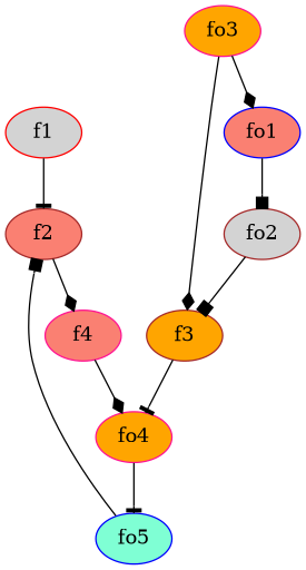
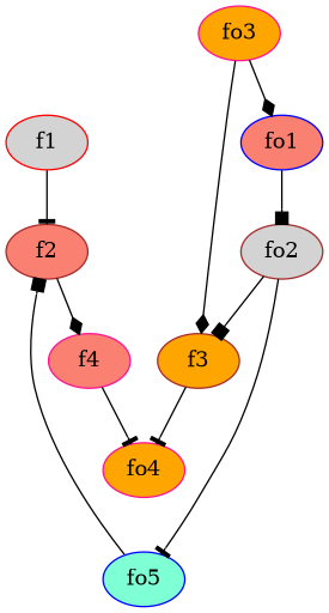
  strict digraph {
    fontname="DejaVu Serif"
    node [color=brown fillcolor=salmon fontname="DejaVu Serif" style=filled]
    edge [arrowhead=tee fontname="DejaVu Serif" weight=2]
    f1 [color=red fillcolor=lightgrey]
    f2
    f4 [color=deeppink]
    fo4 [color=deeppink fillcolor=orange]
    f3 [fillcolor=orange]
    fo5 [color=blue fillcolor=aquamarine]
    fo1 [color=blue]
    fo2 [fillcolor=lightgrey]
    fo3 [color=deeppink fillcolor=orange]
    f1 -> f2
    f2 -> f4 [arrowhead=diamond]
-   f4 -> fo4 [arrowhead=diamond]
-   fo4 -> fo5
+   f4 -> fo4
+   fo2 -> fo5
    f3 -> fo4
    fo5 -> f2 [arrowhead=box]
    fo1 -> fo2 [arrowhead=box]
    fo2 -> f3 [arrowhead=box]
    fo3 -> f3 [arrowhead=diamond]
    fo3 -> fo1 [arrowhead=diamond]
  }
